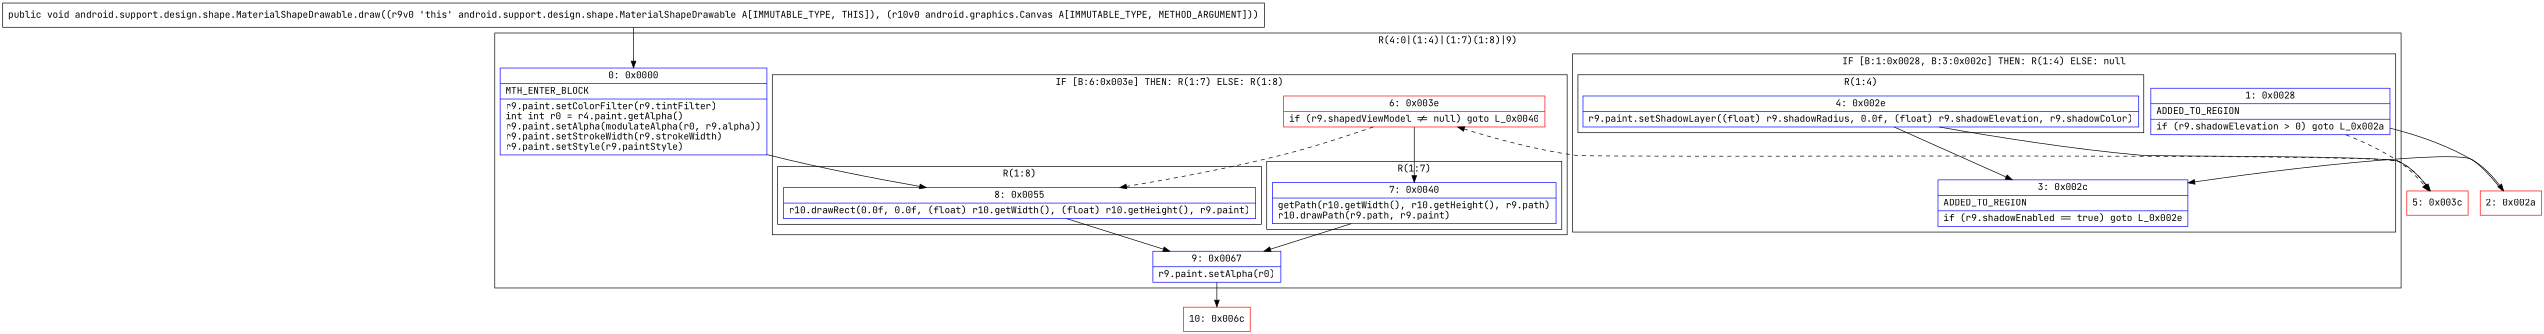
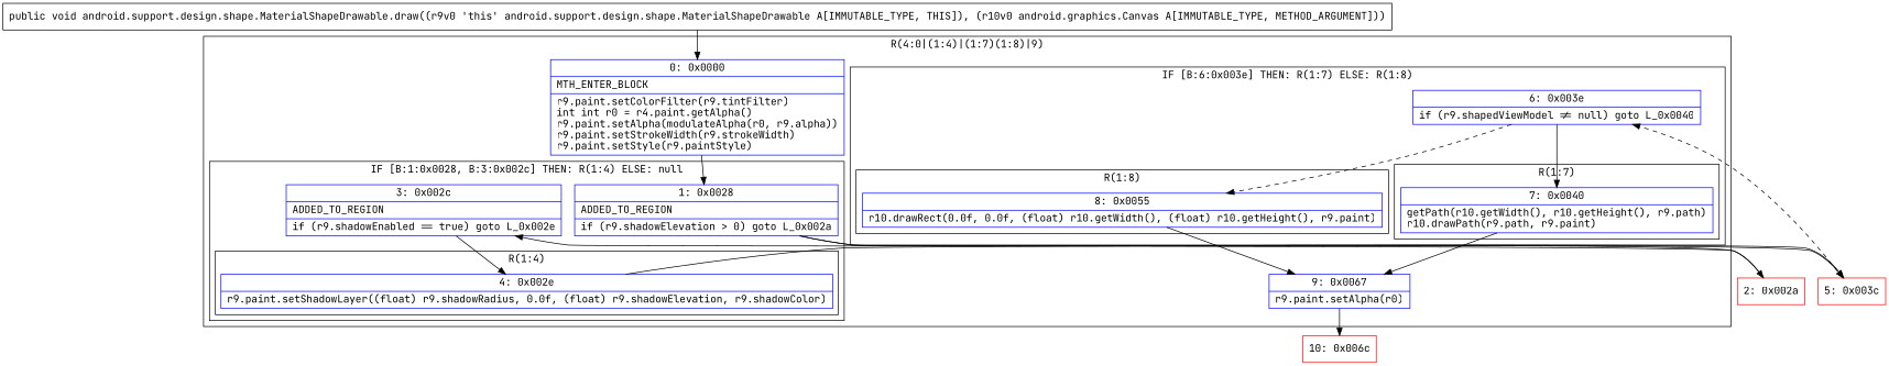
  digraph {
    fontname="JetBrains Mono"
    node [color=blue fontname="JetBrains Mono" shape=record]
    edge [fontname="JetBrains Mono"]
    n1 [label="{4\:\ 0x002e|r9.paint.setShadowLayer((float) r9.shadowRadius, 0.0f, (float) r9.shadowElevation, r9.shadowColor)\l}"]
    n2 [label="{1\:\ 0x0028|ADDED_TO_REGION\l|if (r9.shadowElevation \> 0) goto L_0x002a\l}"]
    n3 [label="{3\:\ 0x002c|ADDED_TO_REGION\l|if (r9.shadowEnabled == true) goto L_0x002e\l}"]
    n4 [label="{8\:\ 0x0055|r10.drawRect(0.0f, 0.0f, (float) r10.getWidth(), (float) r10.getHeight(), r9.paint)\l}"]
    n5 [label="{7\:\ 0x0040|getPath(r10.getWidth(), r10.getHeight(), r9.path)\lr10.drawPath(r9.path, r9.paint)\l}"]
-   n6 [color=red label="{6\:\ 0x003e|if (r9.shapedViewModel != null) goto L_0x0040\l}"]
+   n6 [label="{6\:\ 0x003e|if (r9.shapedViewModel != null) goto L_0x0040\l}"]
    n7 [label="{0\:\ 0x0000|MTH_ENTER_BLOCK\l|r9.paint.setColorFilter(r9.tintFilter)\lint int r0 = r4.paint.getAlpha()\lr9.paint.setAlpha(modulateAlpha(r0, r9.alpha))\lr9.paint.setStrokeWidth(r9.strokeWidth)\lr9.paint.setStyle(r9.paintStyle)\l}"]
    n8 [label="{9\:\ 0x0067|r9.paint.setAlpha(r0)\l}"]
    n9 [color=red label="{5\:\ 0x003c}"]
    n10 [color=red label="{2\:\ 0x002a}"]
    n11 [color=red label="{10\:\ 0x006c}"]
    n12 [label="{public void android.support.design.shape.MaterialShapeDrawable.draw((r9v0 'this' android.support.design.shape.MaterialShapeDrawable A[IMMUTABLE_TYPE, THIS]), (r10v0 android.graphics.Canvas A[IMMUTABLE_TYPE, METHOD_ARGUMENT])) }" color=""]
    subgraph cluster_1 {
      label="R(4:0|(1:4)|(1:7)(1:8)|9)"
      n7
      n8
      subgraph cluster_2 {
        label="IF [B:1:0x0028, B:3:0x002c] THEN: R(1:4) ELSE: null"
        n2
        n3
        subgraph cluster_3 {
          label="R(1:4)"
          n1
        }
      }
      subgraph cluster_4 {
        label="IF [B:6:0x003e] THEN: R(1:7) ELSE: R(1:8)"
        n6
        subgraph cluster_5 {
          label="R(1:8)"
          n4
        }
        subgraph cluster_6 {
          label="R(1:7)"
          n5
        }
      }
    }
    n1 -> n9
-   n2 -> n9 [style=dashed]
+   n2 -> n9 [style=solid]
    n2 -> n10
-   n1 -> n3
+   n3 -> n1
    n4 -> n8
    n5 -> n8
    n6 -> n4 [style=dashed]
    n6 -> n5
-   n7 -> n4
+   n7 -> n2
    n8 -> n11
    n9 -> n6 [style=dashed]
    n10 -> n3
    n12 -> n7
  }
